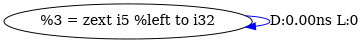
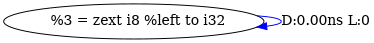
  digraph {
-   n1 [label="%3 = zext i5 %left to i32"]
+   n1 [label="  %3 = zext i8 %left to i32"]
    n1 -> n1 [color=blue label="D:0.00ns L:0"]
  }
